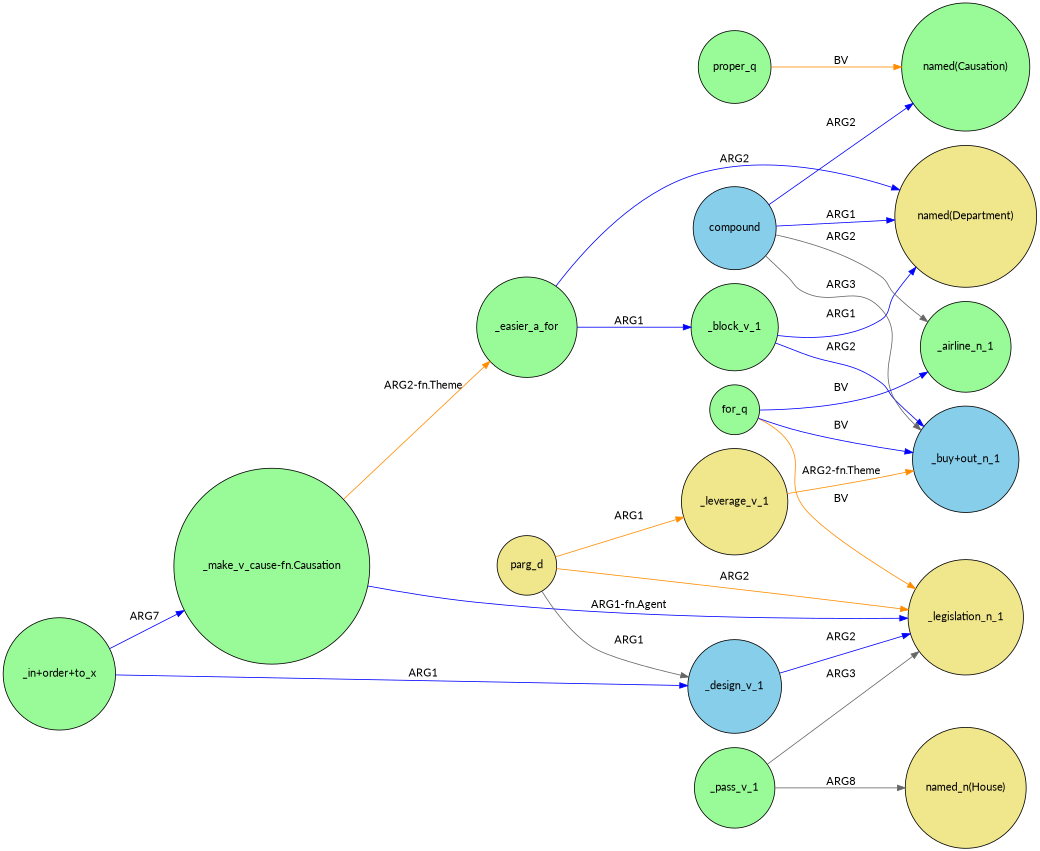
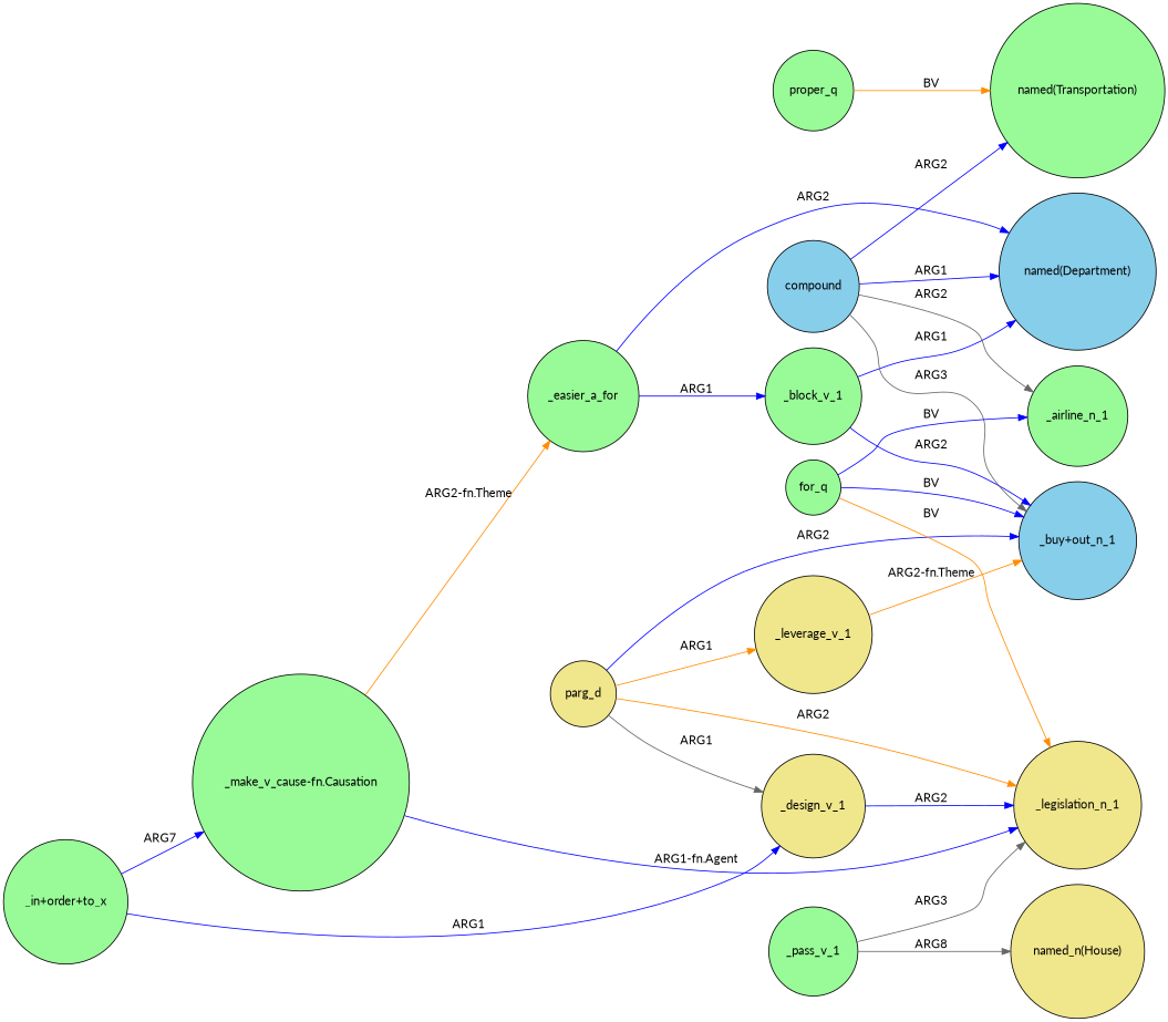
  digraph {
    fontname=Lato
    rankdir=LR
    node [fillcolor=palegreen fontname=Lato shape=circle style=filled]
    edge [color=blue fontname=Lato]
    proper_q
-   "named(Transportation)" [label="named(Causation)"]
+   "named(Transportation)"
    "_in+order+to_x"
    "_make_v_cause-fn.Causation"
-   _design_v_1 [fillcolor=skyblue]
+   _design_v_1 [fillcolor=khaki]
    _legislation_n_1 [fillcolor=khaki]
    _easier_a_for
-   "named(Department)" [fillcolor=khaki]
+   "named(Department)" [fillcolor=skyblue]
    _block_v_1
    compound [fillcolor=skyblue]
    "_buy+out_n_1" [fillcolor=skyblue]
    _airline_n_1
    _pass_v_1
    "named_n(House)" [fillcolor=khaki]
    parg_d [fillcolor=khaki]
    _leverage_v_1 [fillcolor=khaki]
    n17 [label=for_q]
    proper_q -> "named(Transportation)" [color=darkorange label=BV]
    "_in+order+to_x" -> "_make_v_cause-fn.Causation" [label=ARG7]
    "_in+order+to_x" -> _design_v_1 [label=ARG1]
    "_make_v_cause-fn.Causation" -> _legislation_n_1 [label="ARG1-fn.Agent"]
    "_make_v_cause-fn.Causation" -> _easier_a_for [color=darkorange label="ARG2-fn.Theme"]
    _design_v_1 -> _legislation_n_1 [label=ARG2]
    _easier_a_for -> "named(Department)" [label=ARG2]
    _easier_a_for -> _block_v_1 [label=ARG1]
    _block_v_1 -> "named(Department)" [label=ARG1]
    _block_v_1 -> "_buy+out_n_1" [label=ARG2]
    compound -> "named(Transportation)" [label=ARG2]
    compound -> "named(Department)" [label=ARG1]
    compound -> "_buy+out_n_1" [color=gray40 label=ARG3]
    compound -> _airline_n_1 [color=gray40 label=ARG2]
    _pass_v_1 -> _legislation_n_1 [color=gray40 label=ARG3]
    _pass_v_1 -> "named_n(House)" [color=gray40 label=ARG8]
    parg_d -> _design_v_1 [color=gray40 label=ARG1]
    parg_d -> _legislation_n_1 [color=darkorange label=ARG2]
+   parg_d -> "_buy+out_n_1" [label=ARG2]
    parg_d -> _leverage_v_1 [color=darkorange label=ARG1]
    _leverage_v_1 -> "_buy+out_n_1" [color=darkorange label="ARG2-fn.Theme"]
    n17 -> _legislation_n_1 [color=darkorange label=BV]
    n17 -> "_buy+out_n_1" [label=BV]
    n17 -> _airline_n_1 [label=BV]
  }
